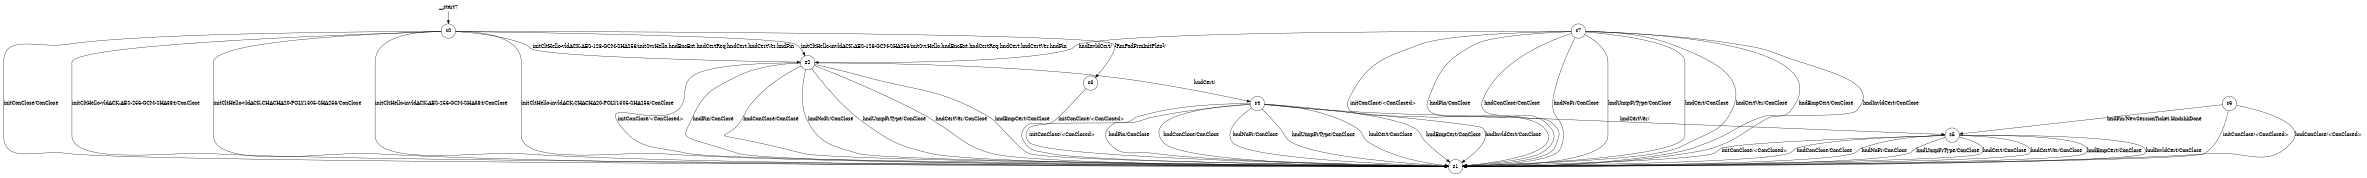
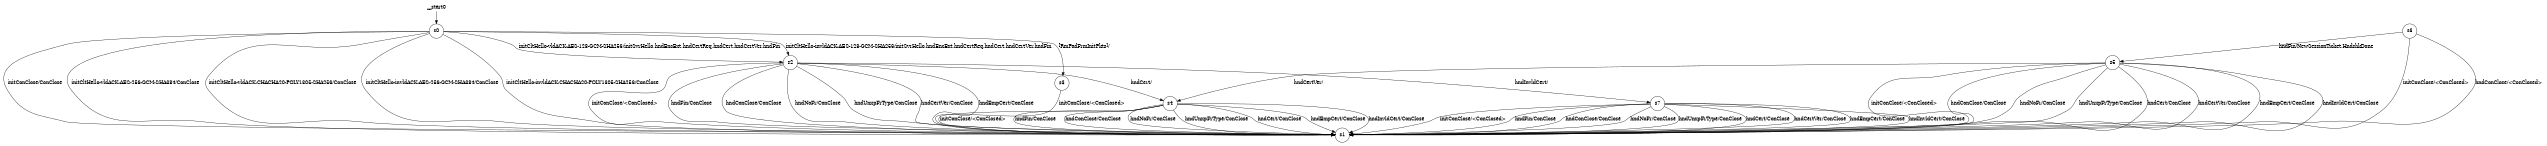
  digraph {
    node [shape=circle]
    n1 [label=s0]
    n2 [label=s1]
    n3 [label=s2]
    n4 [label=s3]
    n5 [label=s4]
    n6 [label=s7]
    n7 [label=s5]
    n8 [label=s6]
-   __start0 [height=0 shape=none width=0 label=__start7]
+   __start0 [height=0 shape=none width=0]
    n1 -> n2 [label="initConClose/ConClose "]
    n1 -> n2 [label="initCltHello-vldACK:AES-256-GCM-SHA384/ConClose "]
    n1 -> n2 [label="initCltHello-vldACK:CHACHA20-POLY1305-SHA256/ConClose "]
    n1 -> n2 [label="initCltHello-invldACK:AES-256-GCM-SHA384/ConClose "]
    n1 -> n2 [label="initCltHello-invldACK:CHACHA20-POLY1305-SHA256/ConClose "]
    n1 -> n3 [label="initCltHello-vldACK:AES-128-GCM-SHA256/initSvrHello,hndEncExt,hndCertReq,hndCert,hndCertVer,hndFin "]
    n1 -> n3 [label="initCltHello-invldACK:AES-128-GCM-SHA256/initSvrHello,hndEncExt,hndCertReq,hndCert,hndCertVer,hndFin "]
    n1 -> n4 [label="[RmPadFrmInitPkts]/ "]
    n3 -> n2 [label="initConClose/<ConClosed> "]
    n3 -> n2 [label="hndFin/ConClose "]
    n3 -> n2 [label="hndConClose/ConClose "]
    n3 -> n2 [label="hndNoFr/ConClose "]
    n3 -> n2 [label="hndUnxpFrType/ConClose "]
    n3 -> n2 [label="hndCertVer/ConClose "]
    n3 -> n2 [label="hndEmpCert/ConClose "]
    n3 -> n5 [label="hndCert/ "]
-   n6 -> n3 [label="hndInvldCert/ "]
+   n3 -> n6 [label="hndInvldCert/ "]
    n4 -> n2 [label="initConClose/<ConClosed> "]
    n5 -> n2 [label="initConClose/<ConClosed> "]
    n5 -> n2 [label="hndFin/ConClose "]
    n5 -> n2 [label="hndConClose/ConClose "]
    n5 -> n2 [label="hndNoFr/ConClose "]
    n5 -> n2 [label="hndUnxpFrType/ConClose "]
    n5 -> n2 [label="hndCert/ConClose "]
    n5 -> n2 [label="hndEmpCert/ConClose "]
    n5 -> n2 [label="hndInvldCert/ConClose "]
-   n5 -> n7 [label="hndCertVer/ "]
+   n7 -> n5 [label="hndCertVer/ "]
    n6 -> n2 [label="initConClose/<ConClosed> "]
    n6 -> n2 [label="hndFin/ConClose "]
    n6 -> n2 [label="hndConClose/ConClose "]
    n6 -> n2 [label="hndNoFr/ConClose "]
    n6 -> n2 [label="hndUnxpFrType/ConClose "]
    n6 -> n2 [label="hndCert/ConClose "]
    n6 -> n2 [label="hndCertVer/ConClose "]
    n6 -> n2 [label="hndEmpCert/ConClose "]
    n6 -> n2 [label="hndInvldCert/ConClose "]
    n7 -> n2 [label="initConClose/<ConClosed> "]
    n7 -> n2 [label="hndConClose/ConClose "]
    n7 -> n2 [label="hndNoFr/ConClose "]
    n7 -> n2 [label="hndUnxpFrType/ConClose "]
    n7 -> n2 [label="hndCert/ConClose "]
    n7 -> n2 [label="hndCertVer/ConClose "]
    n7 -> n2 [label="hndEmpCert/ConClose "]
    n7 -> n2 [label="hndInvldCert/ConClose "]
    n8 -> n2 [label="initConClose/<ConClosed> "]
    n8 -> n2 [label="hndConClose/<ConClosed> "]
    n8 -> n7 [label="hndFin/NewSessionTicket,HndshkDone "]
    __start0 -> n1
  }
